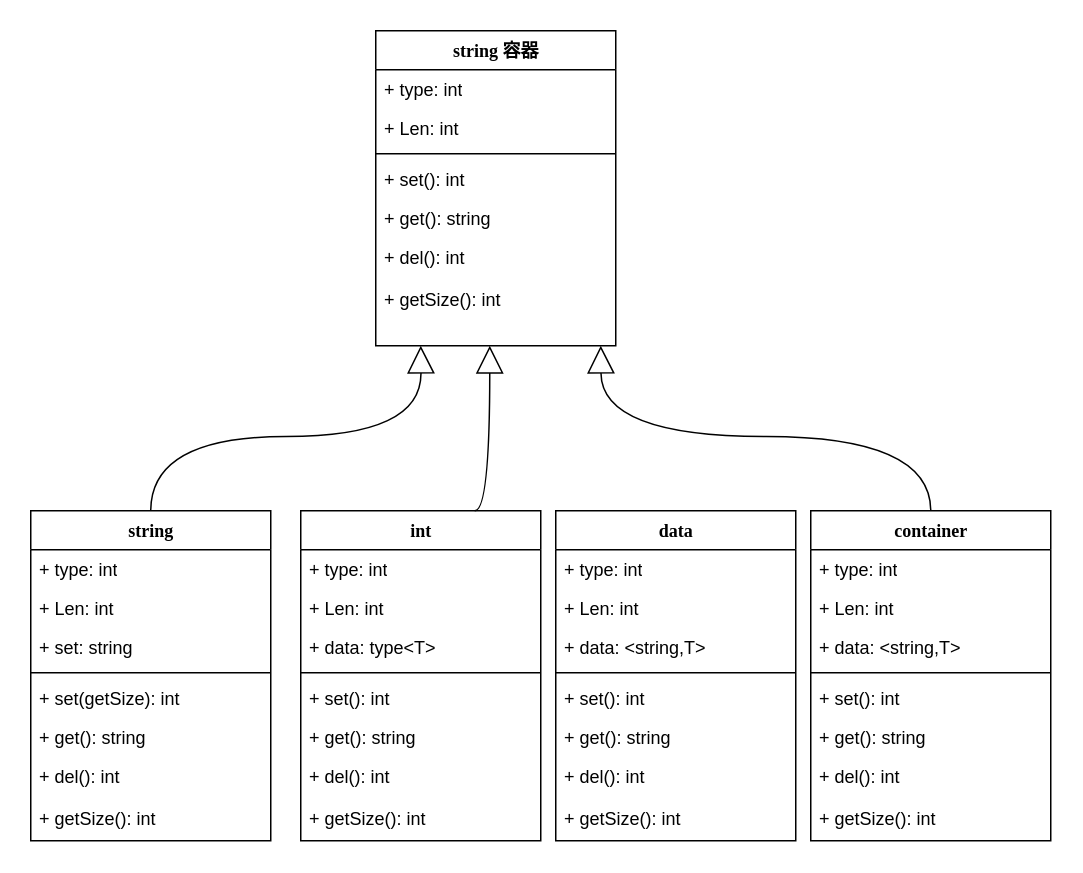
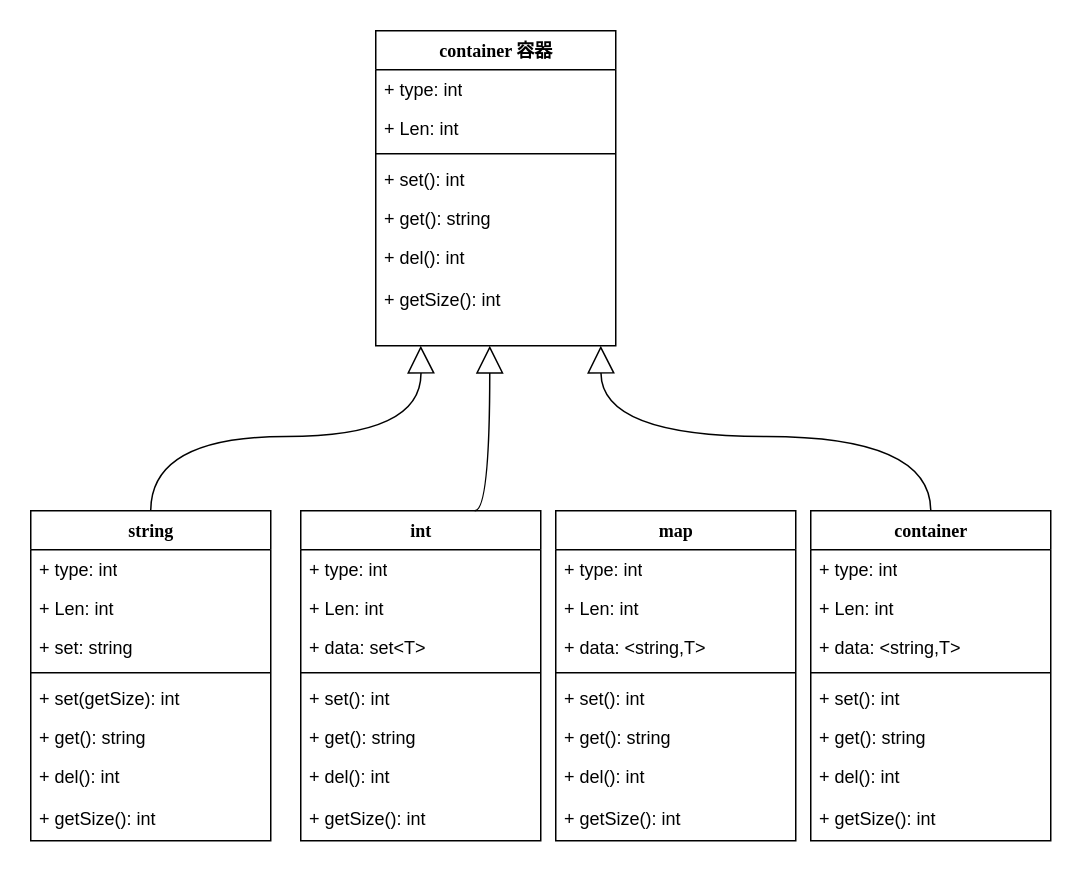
  <mxCell id="0" />
  <mxCell id="1" parent="0" />
- <mxCell id="2" value="string 容器" style="swimlane;html=1;fontStyle=1;align=center;verticalAlign=top;childLayout=stackLayout;horizontal=1;startSize=26;horizontalStack=0;resizeParent=1;resizeLast=0;collapsible=1;marginBottom=0;swimlaneFillColor=#ffffff;rounded=0;shadow=0;comic=0;labelBackgroundColor=none;strokeWidth=1;fillColor=none;fontFamily=Verdana;fontSize=12;" parent="1" vertex="1"><mxGeometry x="250" y="20" width="160" height="210" as="geometry" /></mxCell>
+ <mxCell id="2" value="container 容器" style="swimlane;html=1;fontStyle=1;align=center;verticalAlign=top;childLayout=stackLayout;horizontal=1;startSize=26;horizontalStack=0;resizeParent=1;resizeLast=0;collapsible=1;marginBottom=0;swimlaneFillColor=#ffffff;rounded=0;shadow=0;comic=0;labelBackgroundColor=none;strokeWidth=1;fillColor=none;fontFamily=Verdana;fontSize=12;" parent="1" vertex="1"><mxGeometry x="250" y="20" width="160" height="210" as="geometry" /></mxCell>
  <mxCell id="3" value="+ type: int" style="text;html=1;strokeColor=none;fillColor=none;align=left;verticalAlign=top;spacingLeft=4;spacingRight=4;whiteSpace=wrap;overflow=hidden;rotatable=0;points=[[0,0.5],[1,0.5]];portConstraint=eastwest;" parent="2" vertex="1"><mxGeometry y="26" width="160" height="26" as="geometry" /></mxCell>
  <mxCell id="4" value="+ Len: int" style="text;html=1;strokeColor=none;fillColor=none;align=left;verticalAlign=top;spacingLeft=4;spacingRight=4;whiteSpace=wrap;overflow=hidden;rotatable=0;points=[[0,0.5],[1,0.5]];portConstraint=eastwest;" vertex="1" parent="2"><mxGeometry y="52" width="160" height="26" as="geometry" /></mxCell>
  <mxCell id="5" value="" style="line;html=1;strokeWidth=1;fillColor=none;align=left;verticalAlign=middle;spacingTop=-1;spacingLeft=3;spacingRight=3;rotatable=0;labelPosition=right;points=[];portConstraint=eastwest;" parent="2" vertex="1"><mxGeometry y="78" width="160" height="8" as="geometry" /></mxCell>
  <mxCell id="6" value="+ set(): int" style="text;html=1;strokeColor=none;fillColor=none;align=left;verticalAlign=top;spacingLeft=4;spacingRight=4;whiteSpace=wrap;overflow=hidden;rotatable=0;points=[[0,0.5],[1,0.5]];portConstraint=eastwest;" parent="2" vertex="1"><mxGeometry y="86" width="160" height="26" as="geometry" /></mxCell>
  <mxCell id="7" value="+ get(): string" style="text;html=1;strokeColor=none;fillColor=none;align=left;verticalAlign=top;spacingLeft=4;spacingRight=4;whiteSpace=wrap;overflow=hidden;rotatable=0;points=[[0,0.5],[1,0.5]];portConstraint=eastwest;" parent="2" vertex="1"><mxGeometry y="112" width="160" height="26" as="geometry" /></mxCell>
  <mxCell id="8" value="+ del(): int" style="text;html=1;strokeColor=none;fillColor=none;align=left;verticalAlign=top;spacingLeft=4;spacingRight=4;whiteSpace=wrap;overflow=hidden;rotatable=0;points=[[0,0.5],[1,0.5]];portConstraint=eastwest;" vertex="1" parent="2"><mxGeometry y="138" width="160" height="28" as="geometry" /></mxCell>
  <mxCell id="9" value="+ getSize(): int" style="text;html=1;strokeColor=none;fillColor=none;align=left;verticalAlign=top;spacingLeft=4;spacingRight=4;whiteSpace=wrap;overflow=hidden;rotatable=0;points=[[0,0.5],[1,0.5]];portConstraint=eastwest;" vertex="1" parent="2"><mxGeometry y="166" width="160" height="28" as="geometry" /></mxCell>
  <mxCell id="10" value="" style="rounded=1;orthogonalLoop=1;jettySize=auto;html=1;endArrow=block;endFill=0;labelBackgroundColor=none;fontSize=12;fontFamily=Verdana;startFill=0;startSize=8;endSize=16;exitX=0.5;exitY=0;exitDx=0;exitDy=0;edgeStyle=orthogonalEdgeStyle;curved=1;" edge="1" parent="1" source="11"><mxGeometry relative="1" as="geometry"><mxPoint x="280" y="230" as="targetPoint" /></mxGeometry></mxCell>
  <mxCell id="11" value="string" style="swimlane;html=1;fontStyle=1;align=center;verticalAlign=top;childLayout=stackLayout;horizontal=1;startSize=26;horizontalStack=0;resizeParent=1;resizeLast=0;collapsible=1;marginBottom=0;swimlaneFillColor=#ffffff;rounded=0;shadow=0;comic=0;labelBackgroundColor=none;strokeWidth=1;fillColor=none;fontFamily=Verdana;fontSize=12;" vertex="1" parent="1"><mxGeometry x="20" y="340" width="160" height="220" as="geometry" /></mxCell>
  <mxCell id="12" value="+ type: int" style="text;html=1;strokeColor=none;fillColor=none;align=left;verticalAlign=top;spacingLeft=4;spacingRight=4;whiteSpace=wrap;overflow=hidden;rotatable=0;points=[[0,0.5],[1,0.5]];portConstraint=eastwest;" vertex="1" parent="11"><mxGeometry y="26" width="160" height="26" as="geometry" /></mxCell>
  <mxCell id="13" value="+ Len: int" style="text;html=1;strokeColor=none;fillColor=none;align=left;verticalAlign=top;spacingLeft=4;spacingRight=4;whiteSpace=wrap;overflow=hidden;rotatable=0;points=[[0,0.5],[1,0.5]];portConstraint=eastwest;" vertex="1" parent="11"><mxGeometry y="52" width="160" height="26" as="geometry" /></mxCell>
  <mxCell id="14" value="+ set: string" style="text;html=1;strokeColor=none;fillColor=none;align=left;verticalAlign=top;spacingLeft=4;spacingRight=4;whiteSpace=wrap;overflow=hidden;rotatable=0;points=[[0,0.5],[1,0.5]];portConstraint=eastwest;" vertex="1" parent="11"><mxGeometry y="78" width="160" height="26" as="geometry" /></mxCell>
  <mxCell id="15" value="" style="line;html=1;strokeWidth=1;fillColor=none;align=left;verticalAlign=middle;spacingTop=-1;spacingLeft=3;spacingRight=3;rotatable=0;labelPosition=right;points=[];portConstraint=eastwest;" vertex="1" parent="11"><mxGeometry y="104" width="160" height="8" as="geometry" /></mxCell>
  <mxCell id="16" value="+ set(getSize): int" style="text;html=1;strokeColor=none;fillColor=none;align=left;verticalAlign=top;spacingLeft=4;spacingRight=4;whiteSpace=wrap;overflow=hidden;rotatable=0;points=[[0,0.5],[1,0.5]];portConstraint=eastwest;" vertex="1" parent="11"><mxGeometry y="112" width="160" height="26" as="geometry" /></mxCell>
  <mxCell id="17" value="+ get(): string" style="text;html=1;strokeColor=none;fillColor=none;align=left;verticalAlign=top;spacingLeft=4;spacingRight=4;whiteSpace=wrap;overflow=hidden;rotatable=0;points=[[0,0.5],[1,0.5]];portConstraint=eastwest;" vertex="1" parent="11"><mxGeometry y="138" width="160" height="26" as="geometry" /></mxCell>
  <mxCell id="18" value="+ del(): int" style="text;html=1;strokeColor=none;fillColor=none;align=left;verticalAlign=top;spacingLeft=4;spacingRight=4;whiteSpace=wrap;overflow=hidden;rotatable=0;points=[[0,0.5],[1,0.5]];portConstraint=eastwest;" vertex="1" parent="11"><mxGeometry y="164" width="160" height="28" as="geometry" /></mxCell>
  <mxCell id="19" value="+ getSize(): int" style="text;html=1;strokeColor=none;fillColor=none;align=left;verticalAlign=top;spacingLeft=4;spacingRight=4;whiteSpace=wrap;overflow=hidden;rotatable=0;points=[[0,0.5],[1,0.5]];portConstraint=eastwest;" vertex="1" parent="11"><mxGeometry y="192" width="160" height="28" as="geometry" /></mxCell>
  <mxCell id="20" style="rounded=1;orthogonalLoop=1;jettySize=auto;html=1;exitX=0.5;exitY=0;exitDx=0;exitDy=0;entryX=0.25;entryY=1;entryDx=0;entryDy=0;endArrow=block;endFill=0;labelBackgroundColor=none;fontSize=12;fontFamily=Verdana;startFill=0;startSize=8;endSize=16;edgeStyle=orthogonalEdgeStyle;elbow=vertical;curved=1;" edge="1" parent="1"><mxGeometry relative="1" as="geometry"><mxPoint x="316" y="340" as="sourcePoint" /><mxPoint x="326" y="230" as="targetPoint" /><Array as="points"><mxPoint x="326" y="340" /></Array></mxGeometry></mxCell>
  <mxCell id="21" value="int" style="swimlane;html=1;fontStyle=1;align=center;verticalAlign=top;childLayout=stackLayout;horizontal=1;startSize=26;horizontalStack=0;resizeParent=1;resizeLast=0;collapsible=1;marginBottom=0;swimlaneFillColor=#ffffff;rounded=0;shadow=0;comic=0;labelBackgroundColor=none;strokeWidth=1;fillColor=none;fontFamily=Verdana;fontSize=12;" vertex="1" parent="1"><mxGeometry x="200" y="340" width="160" height="220" as="geometry" /></mxCell>
  <mxCell id="22" value="+ type: int" style="text;html=1;strokeColor=none;fillColor=none;align=left;verticalAlign=top;spacingLeft=4;spacingRight=4;whiteSpace=wrap;overflow=hidden;rotatable=0;points=[[0,0.5],[1,0.5]];portConstraint=eastwest;" vertex="1" parent="21"><mxGeometry y="26" width="160" height="26" as="geometry" /></mxCell>
  <mxCell id="23" value="+ Len: int" style="text;html=1;strokeColor=none;fillColor=none;align=left;verticalAlign=top;spacingLeft=4;spacingRight=4;whiteSpace=wrap;overflow=hidden;rotatable=0;points=[[0,0.5],[1,0.5]];portConstraint=eastwest;" vertex="1" parent="21"><mxGeometry y="52" width="160" height="26" as="geometry" /></mxCell>
- <mxCell id="24" value="+ data: type&amp;lt;T&amp;gt;" style="text;html=1;strokeColor=none;fillColor=none;align=left;verticalAlign=top;spacingLeft=4;spacingRight=4;whiteSpace=wrap;overflow=hidden;rotatable=0;points=[[0,0.5],[1,0.5]];portConstraint=eastwest;" vertex="1" parent="21"><mxGeometry y="78" width="160" height="26" as="geometry" /></mxCell>
+ <mxCell id="24" value="+ data: set&amp;lt;T&amp;gt;" style="text;html=1;strokeColor=none;fillColor=none;align=left;verticalAlign=top;spacingLeft=4;spacingRight=4;whiteSpace=wrap;overflow=hidden;rotatable=0;points=[[0,0.5],[1,0.5]];portConstraint=eastwest;" vertex="1" parent="21"><mxGeometry y="78" width="160" height="26" as="geometry" /></mxCell>
  <mxCell id="25" value="" style="line;html=1;strokeWidth=1;fillColor=none;align=left;verticalAlign=middle;spacingTop=-1;spacingLeft=3;spacingRight=3;rotatable=0;labelPosition=right;points=[];portConstraint=eastwest;" vertex="1" parent="21"><mxGeometry y="104" width="160" height="8" as="geometry" /></mxCell>
  <mxCell id="26" value="+ set(): int" style="text;html=1;strokeColor=none;fillColor=none;align=left;verticalAlign=top;spacingLeft=4;spacingRight=4;whiteSpace=wrap;overflow=hidden;rotatable=0;points=[[0,0.5],[1,0.5]];portConstraint=eastwest;" vertex="1" parent="21"><mxGeometry y="112" width="160" height="26" as="geometry" /></mxCell>
  <mxCell id="27" value="+ get(): string" style="text;html=1;strokeColor=none;fillColor=none;align=left;verticalAlign=top;spacingLeft=4;spacingRight=4;whiteSpace=wrap;overflow=hidden;rotatable=0;points=[[0,0.5],[1,0.5]];portConstraint=eastwest;" vertex="1" parent="21"><mxGeometry y="138" width="160" height="26" as="geometry" /></mxCell>
  <mxCell id="28" value="+ del(): int" style="text;html=1;strokeColor=none;fillColor=none;align=left;verticalAlign=top;spacingLeft=4;spacingRight=4;whiteSpace=wrap;overflow=hidden;rotatable=0;points=[[0,0.5],[1,0.5]];portConstraint=eastwest;" vertex="1" parent="21"><mxGeometry y="164" width="160" height="28" as="geometry" /></mxCell>
  <mxCell id="29" value="+ getSize(): int" style="text;html=1;strokeColor=none;fillColor=none;align=left;verticalAlign=top;spacingLeft=4;spacingRight=4;whiteSpace=wrap;overflow=hidden;rotatable=0;points=[[0,0.5],[1,0.5]];portConstraint=eastwest;" vertex="1" parent="21"><mxGeometry y="192" width="160" height="28" as="geometry" /></mxCell>
- <mxCell id="30" value="data" style="swimlane;html=1;fontStyle=1;align=center;verticalAlign=top;childLayout=stackLayout;horizontal=1;startSize=26;horizontalStack=0;resizeParent=1;resizeLast=0;collapsible=1;marginBottom=0;swimlaneFillColor=#ffffff;rounded=0;shadow=0;comic=0;labelBackgroundColor=none;strokeWidth=1;fillColor=none;fontFamily=Verdana;fontSize=12;" vertex="1" parent="1"><mxGeometry x="370" y="340" width="160" height="220" as="geometry" /></mxCell>
+ <mxCell id="30" value="map" style="swimlane;html=1;fontStyle=1;align=center;verticalAlign=top;childLayout=stackLayout;horizontal=1;startSize=26;horizontalStack=0;resizeParent=1;resizeLast=0;collapsible=1;marginBottom=0;swimlaneFillColor=#ffffff;rounded=0;shadow=0;comic=0;labelBackgroundColor=none;strokeWidth=1;fillColor=none;fontFamily=Verdana;fontSize=12;" vertex="1" parent="1"><mxGeometry x="370" y="340" width="160" height="220" as="geometry" /></mxCell>
  <mxCell id="31" value="+ type: int" style="text;html=1;strokeColor=none;fillColor=none;align=left;verticalAlign=top;spacingLeft=4;spacingRight=4;whiteSpace=wrap;overflow=hidden;rotatable=0;points=[[0,0.5],[1,0.5]];portConstraint=eastwest;" vertex="1" parent="30"><mxGeometry y="26" width="160" height="26" as="geometry" /></mxCell>
  <mxCell id="32" value="+ Len: int" style="text;html=1;strokeColor=none;fillColor=none;align=left;verticalAlign=top;spacingLeft=4;spacingRight=4;whiteSpace=wrap;overflow=hidden;rotatable=0;points=[[0,0.5],[1,0.5]];portConstraint=eastwest;" vertex="1" parent="30"><mxGeometry y="52" width="160" height="26" as="geometry" /></mxCell>
  <mxCell id="33" value="+ data: &amp;lt;string,T&amp;gt;" style="text;html=1;strokeColor=none;fillColor=none;align=left;verticalAlign=top;spacingLeft=4;spacingRight=4;whiteSpace=wrap;overflow=hidden;rotatable=0;points=[[0,0.5],[1,0.5]];portConstraint=eastwest;" vertex="1" parent="30"><mxGeometry y="78" width="160" height="26" as="geometry" /></mxCell>
  <mxCell id="34" value="" style="line;html=1;strokeWidth=1;fillColor=none;align=left;verticalAlign=middle;spacingTop=-1;spacingLeft=3;spacingRight=3;rotatable=0;labelPosition=right;points=[];portConstraint=eastwest;" vertex="1" parent="30"><mxGeometry y="104" width="160" height="8" as="geometry" /></mxCell>
  <mxCell id="35" value="+ set(): int" style="text;html=1;strokeColor=none;fillColor=none;align=left;verticalAlign=top;spacingLeft=4;spacingRight=4;whiteSpace=wrap;overflow=hidden;rotatable=0;points=[[0,0.5],[1,0.5]];portConstraint=eastwest;" vertex="1" parent="30"><mxGeometry y="112" width="160" height="26" as="geometry" /></mxCell>
  <mxCell id="36" value="+ get(): string" style="text;html=1;strokeColor=none;fillColor=none;align=left;verticalAlign=top;spacingLeft=4;spacingRight=4;whiteSpace=wrap;overflow=hidden;rotatable=0;points=[[0,0.5],[1,0.5]];portConstraint=eastwest;" vertex="1" parent="30"><mxGeometry y="138" width="160" height="26" as="geometry" /></mxCell>
  <mxCell id="37" value="+ del(): int" style="text;html=1;strokeColor=none;fillColor=none;align=left;verticalAlign=top;spacingLeft=4;spacingRight=4;whiteSpace=wrap;overflow=hidden;rotatable=0;points=[[0,0.5],[1,0.5]];portConstraint=eastwest;" vertex="1" parent="30"><mxGeometry y="164" width="160" height="28" as="geometry" /></mxCell>
  <mxCell id="38" value="+ getSize(): int" style="text;html=1;strokeColor=none;fillColor=none;align=left;verticalAlign=top;spacingLeft=4;spacingRight=4;whiteSpace=wrap;overflow=hidden;rotatable=0;points=[[0,0.5],[1,0.5]];portConstraint=eastwest;" vertex="1" parent="30"><mxGeometry y="192" width="160" height="28" as="geometry" /></mxCell>
  <mxCell id="39" style="edgeStyle=orthogonalEdgeStyle;rounded=1;orthogonalLoop=1;jettySize=auto;html=1;exitX=0.5;exitY=0;exitDx=0;exitDy=0;endArrow=block;endFill=0;labelBackgroundColor=none;fontSize=12;fontFamily=Verdana;startFill=0;startSize=8;endSize=16;curved=1;" edge="1" parent="1" source="40"><mxGeometry relative="1" as="geometry"><mxPoint x="400" y="230" as="targetPoint" /></mxGeometry></mxCell>
  <mxCell id="40" value="container" style="swimlane;html=1;fontStyle=1;align=center;verticalAlign=top;childLayout=stackLayout;horizontal=1;startSize=26;horizontalStack=0;resizeParent=1;resizeLast=0;collapsible=1;marginBottom=0;swimlaneFillColor=#ffffff;rounded=0;shadow=0;comic=0;labelBackgroundColor=none;strokeWidth=1;fillColor=none;fontFamily=Verdana;fontSize=12;" vertex="1" parent="1"><mxGeometry x="540" y="340" width="160" height="220" as="geometry" /></mxCell>
  <mxCell id="41" value="+ type: int" style="text;html=1;strokeColor=none;fillColor=none;align=left;verticalAlign=top;spacingLeft=4;spacingRight=4;whiteSpace=wrap;overflow=hidden;rotatable=0;points=[[0,0.5],[1,0.5]];portConstraint=eastwest;" vertex="1" parent="40"><mxGeometry y="26" width="160" height="26" as="geometry" /></mxCell>
  <mxCell id="42" value="+ Len: int" style="text;html=1;strokeColor=none;fillColor=none;align=left;verticalAlign=top;spacingLeft=4;spacingRight=4;whiteSpace=wrap;overflow=hidden;rotatable=0;points=[[0,0.5],[1,0.5]];portConstraint=eastwest;" vertex="1" parent="40"><mxGeometry y="52" width="160" height="26" as="geometry" /></mxCell>
  <mxCell id="43" value="+ data: &amp;lt;string,T&amp;gt;" style="text;html=1;strokeColor=none;fillColor=none;align=left;verticalAlign=top;spacingLeft=4;spacingRight=4;whiteSpace=wrap;overflow=hidden;rotatable=0;points=[[0,0.5],[1,0.5]];portConstraint=eastwest;" vertex="1" parent="40"><mxGeometry y="78" width="160" height="26" as="geometry" /></mxCell>
  <mxCell id="44" value="" style="line;html=1;strokeWidth=1;fillColor=none;align=left;verticalAlign=middle;spacingTop=-1;spacingLeft=3;spacingRight=3;rotatable=0;labelPosition=right;points=[];portConstraint=eastwest;" vertex="1" parent="40"><mxGeometry y="104" width="160" height="8" as="geometry" /></mxCell>
  <mxCell id="45" value="+ set(): int" style="text;html=1;strokeColor=none;fillColor=none;align=left;verticalAlign=top;spacingLeft=4;spacingRight=4;whiteSpace=wrap;overflow=hidden;rotatable=0;points=[[0,0.5],[1,0.5]];portConstraint=eastwest;" vertex="1" parent="40"><mxGeometry y="112" width="160" height="26" as="geometry" /></mxCell>
  <mxCell id="46" value="+ get(): string" style="text;html=1;strokeColor=none;fillColor=none;align=left;verticalAlign=top;spacingLeft=4;spacingRight=4;whiteSpace=wrap;overflow=hidden;rotatable=0;points=[[0,0.5],[1,0.5]];portConstraint=eastwest;" vertex="1" parent="40"><mxGeometry y="138" width="160" height="26" as="geometry" /></mxCell>
  <mxCell id="47" value="+ del(): int" style="text;html=1;strokeColor=none;fillColor=none;align=left;verticalAlign=top;spacingLeft=4;spacingRight=4;whiteSpace=wrap;overflow=hidden;rotatable=0;points=[[0,0.5],[1,0.5]];portConstraint=eastwest;" vertex="1" parent="40"><mxGeometry y="164" width="160" height="28" as="geometry" /></mxCell>
  <mxCell id="48" value="+ getSize(): int" style="text;html=1;strokeColor=none;fillColor=none;align=left;verticalAlign=top;spacingLeft=4;spacingRight=4;whiteSpace=wrap;overflow=hidden;rotatable=0;points=[[0,0.5],[1,0.5]];portConstraint=eastwest;" vertex="1" parent="40"><mxGeometry y="192" width="160" height="28" as="geometry" /></mxCell>
